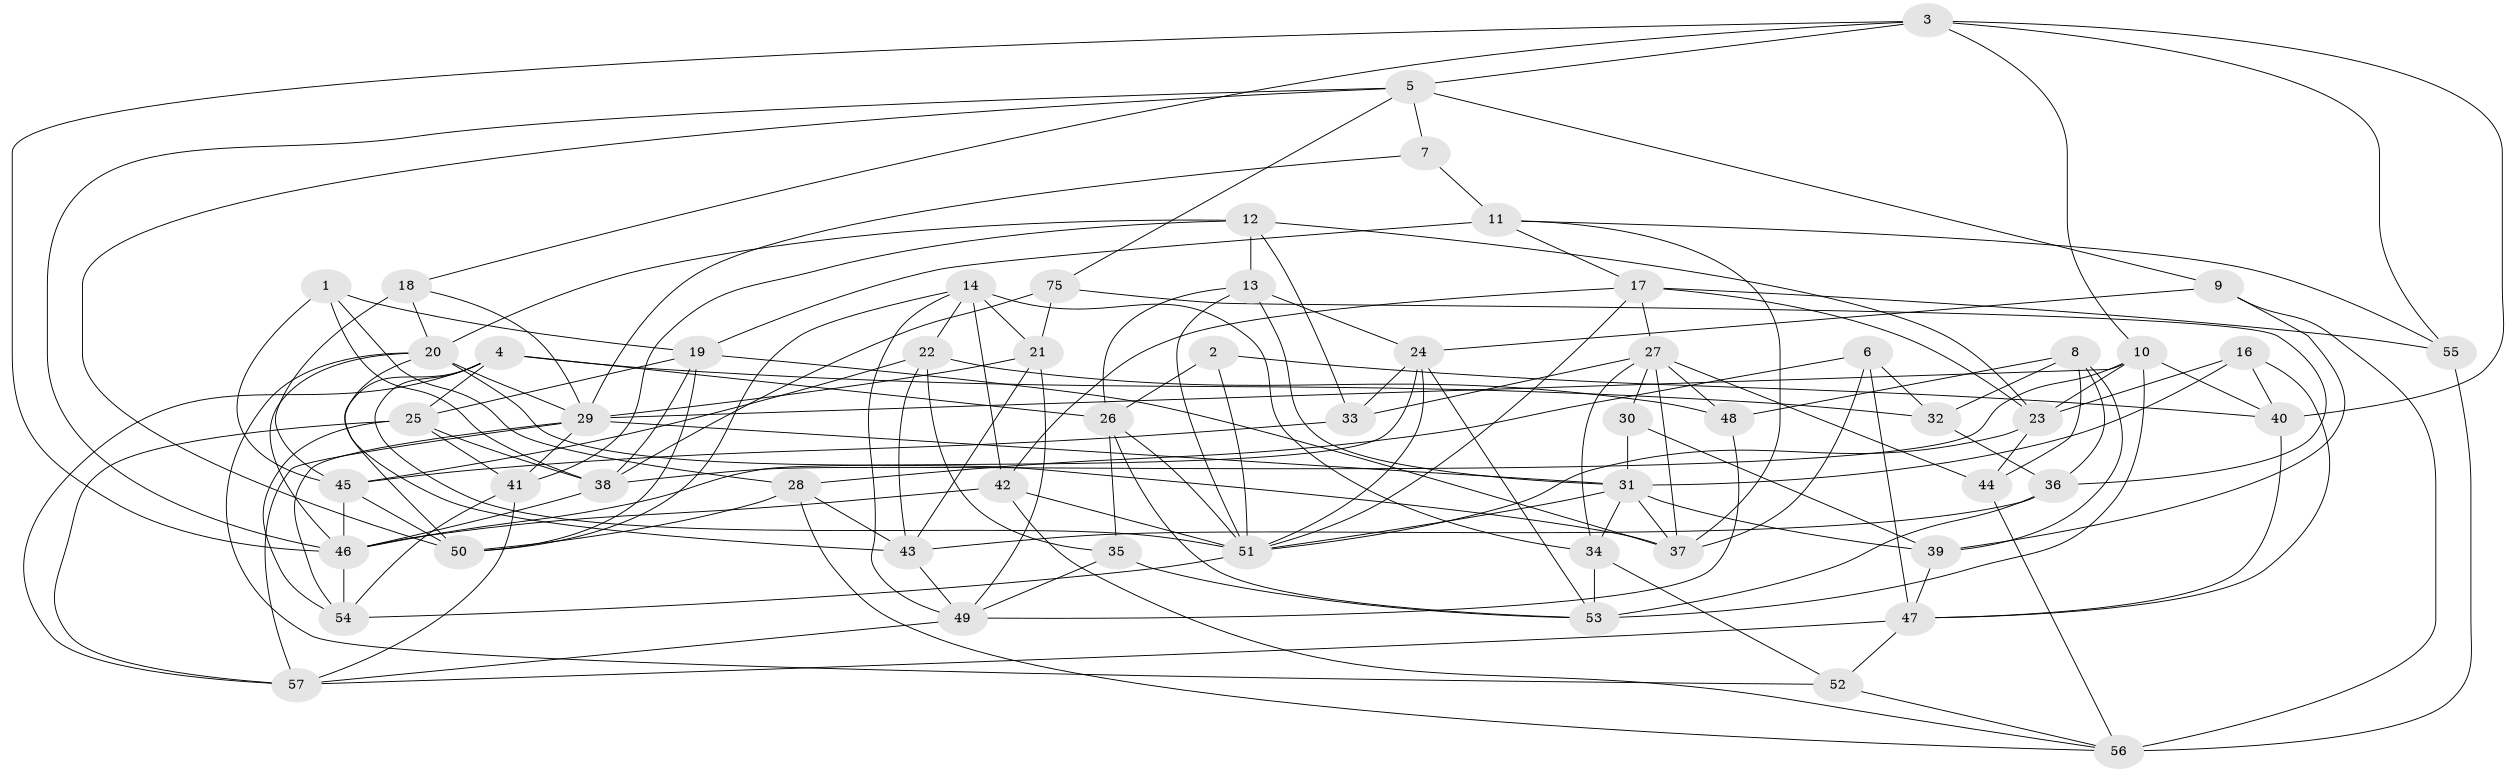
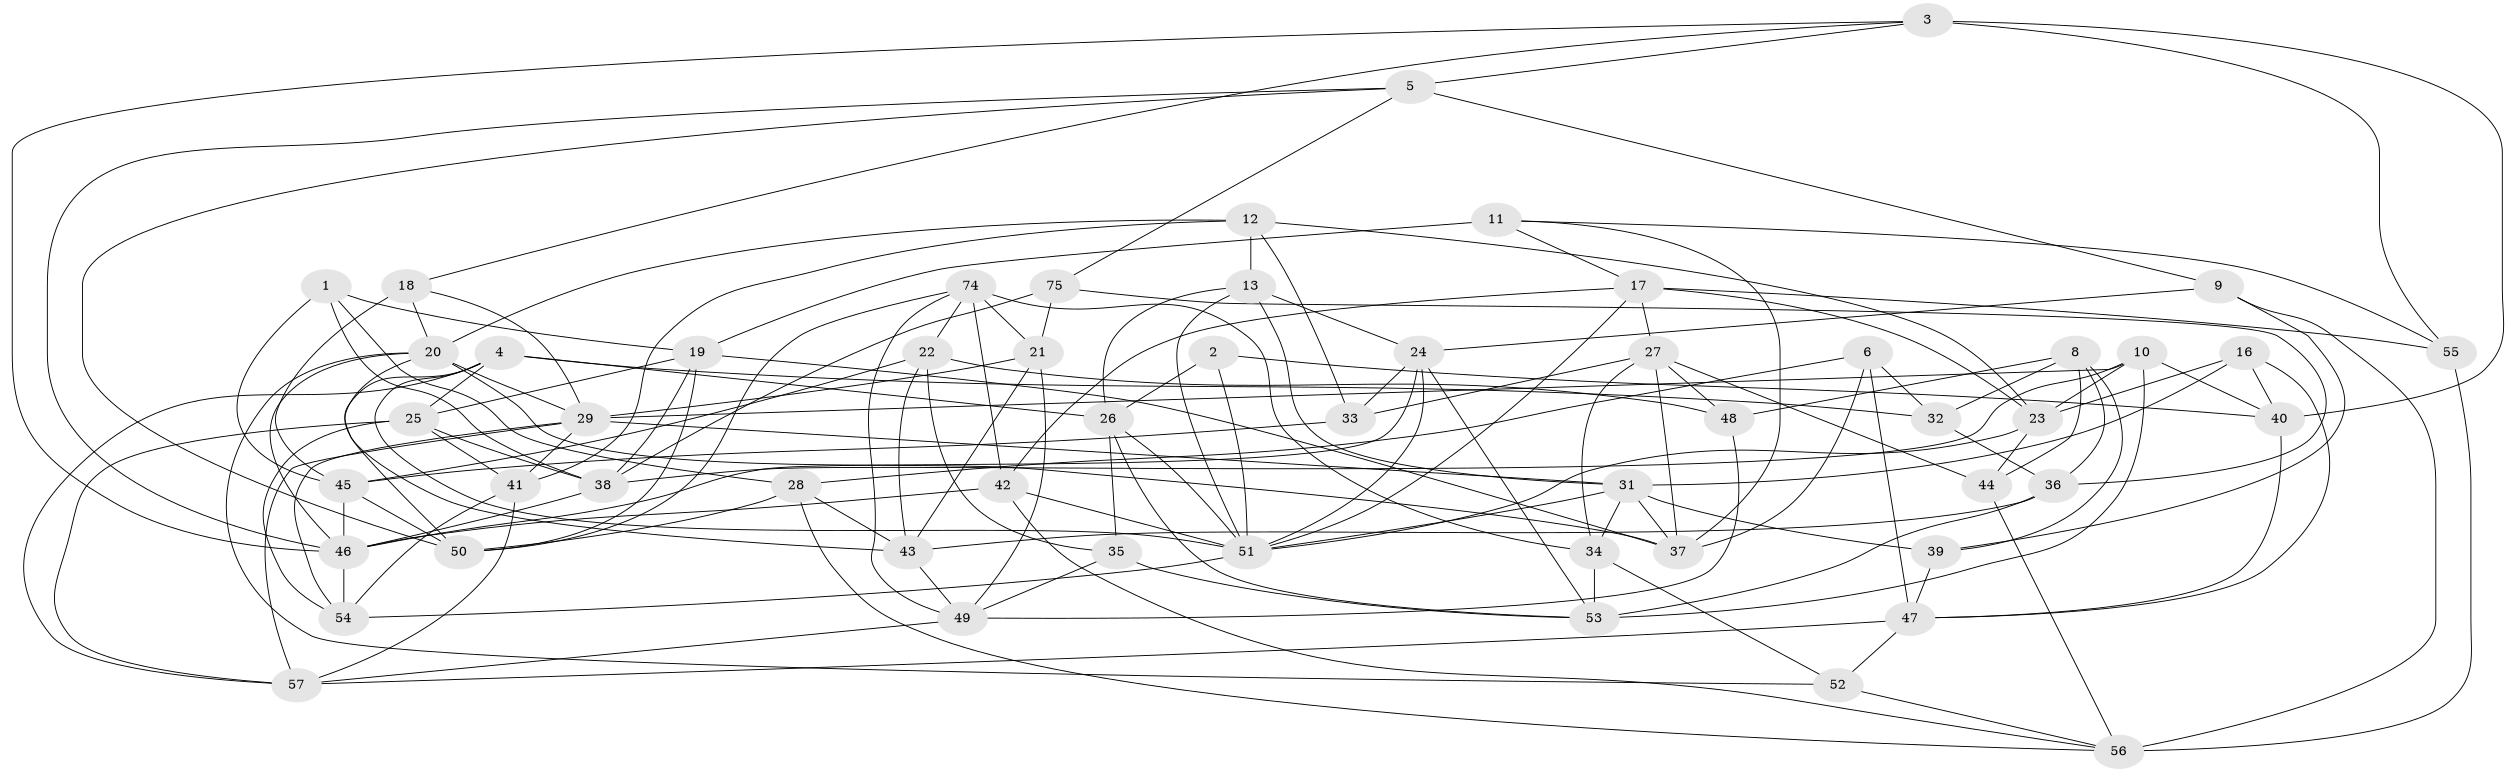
  graph {
    node [color=gray90 style=filled]
    edge [weight=1.0]
    1
    19
    28
    38
    45
    25
    50
    37
    56
    43
    46
    2
    26
    40
    51
    53
    35
    47
    54
    3
    5
    10
    18
    55
-   7
    9
    n27 [label=75]
    29
    23
    20
    4
    32
    57
    41
    36
    11
    39
    24
    21
    6
    52
    17
    31
    8
    44
    48
    49
    33
    42
    27
    12
    13
    34
-   14
+   14 [label=74]
    22
    16
-   30
    1 -- 19
    1 -- 28
    1 -- 38
    1 -- 45
    19 -- 38
    19 -- 25
    19 -- 50
    19 -- 37
    28 -- 50
    28 -- 56
    28 -- 43
    38 -- 46
    45 -- 50
    45 -- 46
    25 -- 38
    25 -- 54
    25 -- 57
    25 -- 41
    43 -- 49
    46 -- 54
    2 -- 26
    2 -- 40 [weight=2.0]
    2 -- 51
    26 -- 51
    26 -- 53
    26 -- 35
    40 -- 47
    51 -- 54
    35 -- 53
    35 -- 49
    47 -- 57
    47 -- 52
    3 -- 46
    3 -- 40
    3 -- 5
-   3 -- 10
    3 -- 18
    3 -- 55
    5 -- 50
    5 -- 46
-   5 -- 7
    5 -- 9
    5 -- n27
    10 -- 38
    10 -- 40
    10 -- 53
    10 -- 29
    10 -- 23
    18 -- 45
    18 -- 29
    18 -- 20
    55 -- 56
-   7 -- 29
-   7 -- 11 [weight=2.0]
    9 -- 56
    9 -- 39
    9 -- 24
    n27 -- 38
    n27 -- 36
    n27 -- 21
    29 -- 54
    29 -- 57
    29 -- 41
    29 -- 31
    23 -- 51
    23 -- 44
    20 -- 37
    20 -- 43
    20 -- 46
    20 -- 29
    20 -- 52
    4 -- 25
    4 -- 50
    4 -- 26
    4 -- 51
    4 -- 32
    4 -- 57
    32 -- 36
    41 -- 54
    41 -- 57
    36 -- 43
    36 -- 53 [weight=2.0]
    11 -- 19
    11 -- 37
    11 -- 55
    11 -- 17
    39 -- 47 [weight=2.0]
    24 -- 46
    24 -- 51
    24 -- 53
    24 -- 33
    21 -- 43
    21 -- 29 [weight=2.0]
    21 -- 49
    6 -- 28 [weight=2.0]
    6 -- 37
    6 -- 47 [weight=2.0]
    6 -- 32
    52 -- 56
    17 -- 51
    17 -- 55
    17 -- 23
    17 -- 42
    17 -- 27
    31 -- 37
    31 -- 51
    31 -- 39
    31 -- 34
    8 -- 32
    8 -- 36
    8 -- 39
    8 -- 44 [weight=2.0]
    8 -- 48
    44 -- 56
    48 -- 49
    49 -- 57
    33 -- 45
    42 -- 56
    42 -- 46
    42 -- 51
    27 -- 37
    27 -- 44 [weight=2.0]
    27 -- 48 [weight=2.0]
    27 -- 33
    27 -- 34
-   27 -- 30 [weight=2.0]
    12 -- 23
    12 -- 20
    12 -- 41
    12 -- 33
    12 -- 13 [weight=2.0]
    13 -- 26
    13 -- 51
    13 -- 24
    13 -- 31
    34 -- 53 [weight=2.0]
    34 -- 52
    14 -- 50
    14 -- 21
    14 -- 49
    14 -- 42
    14 -- 34
    14 -- 22
    22 -- 45
    22 -- 43
    22 -- 35
    22 -- 48 [weight=2.0]
    16 -- 40
    16 -- 47
    16 -- 23
    16 -- 31
-   30 -- 39
-   30 -- 31
  }
